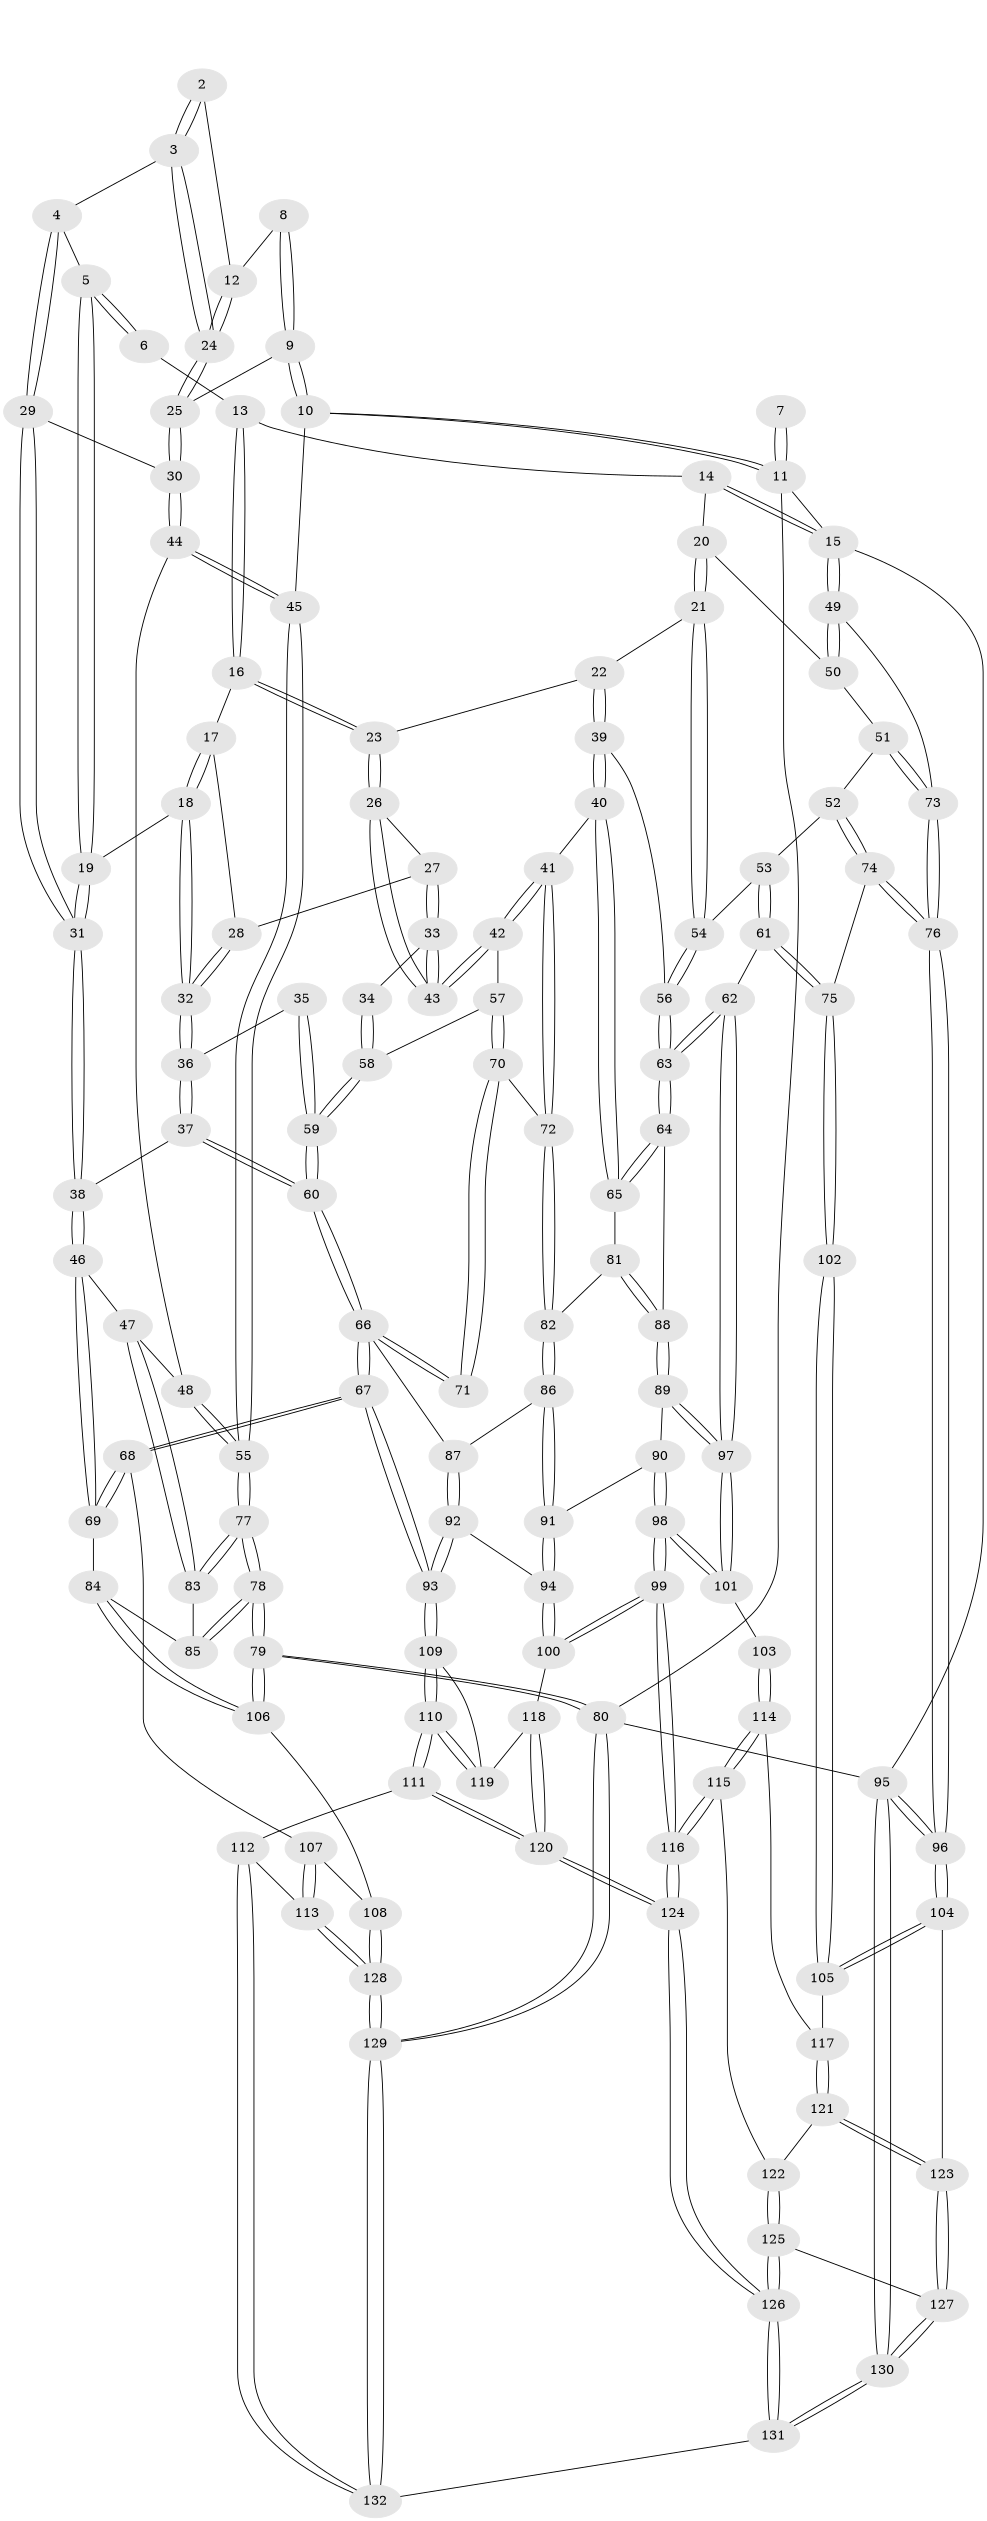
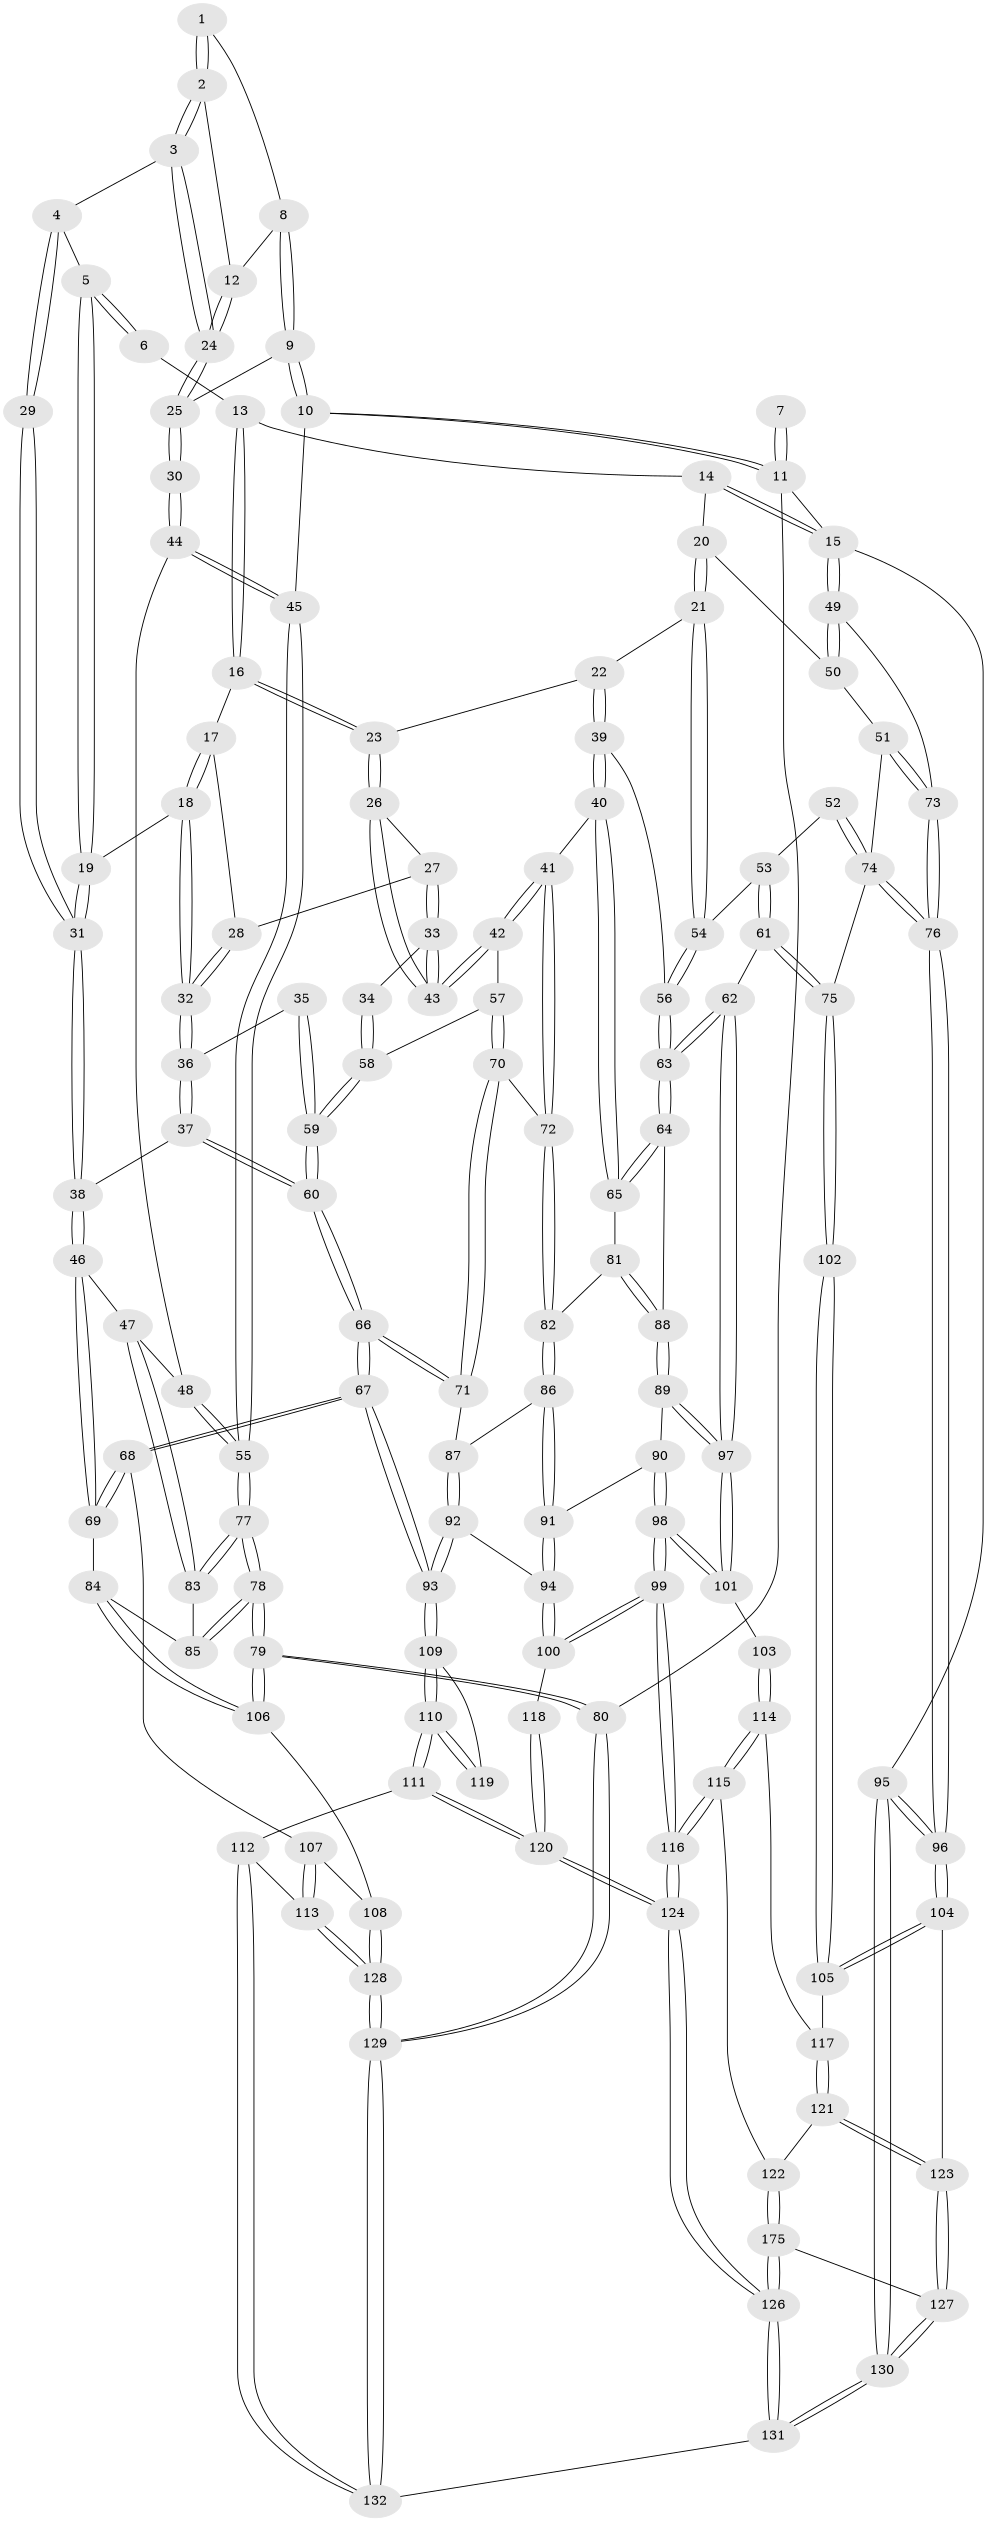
  graph {
    node [color=gray90 style=filled]
+   1
    2
    8
    3
    12
    9
    4
    24
    5
    29
    25
    6
    19
    31
    30
    13
    7
    11
    14
    16
    15
    80
    10
    45
    55
    49
    95
    129
    20
    17
    23
    21
    50
    73
    96
    130
    18
    28
    26
    32
    36
    38
    22
    54
    51
    39
    56
    40
    27
    43
    44
    33
    34
    48
    46
    37
    58
    35
    59
    60
    66
    47
    69
    41
    65
    63
    42
    72
    81
    57
    82
    70
    77
    83
    84
    85
    76
    52
    53
    74
    61
    75
    62
    78
    64
    71
    67
    97
    102
    101
    88
    89
    68
    93
    87
    107
    109
    108
    113
    106
    92
    86
    105
    104
    79
    132
    91
    94
    90
    98
    99
    100
    110
    119
    118
    131
    123
    103
    116
    124
    120
    114
    117
    115
    127
    121
    128
    111
    112
    122
-   125
+   125 [label=175]
    126
+   1 -- 2
+   1 -- 2
+   1 -- 8
    2 -- 3
    2 -- 3
    2 -- 12
    8 -- 12
    8 -- 9
    8 -- 9
    3 -- 4
    3 -- 24
    3 -- 24
    12 -- 24
    12 -- 24
    9 -- 25
    9 -- 10
    9 -- 10
    4 -- 5
    4 -- 29
    4 -- 29
    24 -- 25
    24 -- 25
    5 -- 6
    5 -- 6
    5 -- 19
    5 -- 19
    29 -- 31
    29 -- 31
-   29 -- 30
    25 -- 30
    25 -- 30
    6 -- 13
    19 -- 31
    19 -- 31
    31 -- 38
    31 -- 38
    30 -- 44
    30 -- 44
    13 -- 14
    13 -- 16
    13 -- 16
    7 -- 11
    7 -- 11
    11 -- 15
    11 -- 80
    14 -- 15
    14 -- 15
    14 -- 20
    16 -- 17
    16 -- 23
    16 -- 23
    15 -- 49
    15 -- 49
    15 -- 95
-   80 -- 95
    80 -- 129
    80 -- 129
    10 -- 11
    10 -- 11
    10 -- 45
    45 -- 55
    45 -- 55
    55 -- 77
    55 -- 77
    49 -- 50
    49 -- 50
    49 -- 73
    95 -- 96
    95 -- 96
    95 -- 130
    95 -- 130
    129 -- 132
    129 -- 132
    20 -- 21
    20 -- 21
    20 -- 50
    17 -- 18
    17 -- 18
    17 -- 28
    23 -- 26
    23 -- 26
    21 -- 22
    21 -- 54
    21 -- 54
    50 -- 51
    73 -- 76
    73 -- 76
    96 -- 104
    96 -- 104
    130 -- 131
    130 -- 131
    18 -- 19
    18 -- 32
    18 -- 32
    28 -- 32
    28 -- 32
    26 -- 27
    26 -- 43
    26 -- 43
    32 -- 36
    32 -- 36
    36 -- 37
    36 -- 37
    38 -- 46
    38 -- 46
    22 -- 23
    22 -- 39
    22 -- 39
    54 -- 56
    54 -- 56
    51 -- 73
    51 -- 73
-   51 -- 52
+   51 -- 74
    39 -- 56
    39 -- 40
    39 -- 40
    56 -- 63
    56 -- 63
    40 -- 41
    40 -- 65
    40 -- 65
    27 -- 28
    27 -- 33
    27 -- 33
    44 -- 45
    44 -- 45
    44 -- 48
    33 -- 43
    33 -- 43
    33 -- 34
    34 -- 58
    34 -- 58
    48 -- 55
    48 -- 55
    46 -- 47
    46 -- 69
    46 -- 69
    37 -- 38
    37 -- 60
    37 -- 60
    58 -- 59
    58 -- 59
    35 -- 36
    35 -- 59
    35 -- 59
    59 -- 60
    59 -- 60
    60 -- 66
    60 -- 66
    66 -- 71
    66 -- 71
    66 -- 67
    66 -- 67
    47 -- 48
    47 -- 83
    47 -- 83
    69 -- 84
    41 -- 42
    41 -- 42
    41 -- 72
    41 -- 72
    65 -- 81
    63 -- 64
    63 -- 64
    42 -- 43
    42 -- 43
    42 -- 57
    72 -- 82
    72 -- 82
    81 -- 82
    81 -- 88
    81 -- 88
    57 -- 58
    57 -- 70
    57 -- 70
    82 -- 86
    82 -- 86
    70 -- 72
    70 -- 71
    70 -- 71
    77 -- 83
    77 -- 83
    77 -- 78
    77 -- 78
    83 -- 85
    84 -- 85
    84 -- 106
    84 -- 106
    76 -- 96
    76 -- 96
    52 -- 53
    52 -- 74
    52 -- 74
    53 -- 54
    53 -- 61
    53 -- 61
    74 -- 76
    74 -- 76
    74 -- 75
    61 -- 75
    61 -- 75
    61 -- 62
    75 -- 102
    75 -- 102
    62 -- 63
    62 -- 63
    62 -- 97
    62 -- 97
    78 -- 85
    78 -- 85
    78 -- 79
    78 -- 79
    64 -- 65
    64 -- 65
    64 -- 88
-   66 -- 87
+   71 -- 87
    67 -- 68
    67 -- 68
    67 -- 93
    67 -- 93
    97 -- 101
    97 -- 101
    102 -- 105
    102 -- 105
    101 -- 103
    88 -- 89
    88 -- 89
    89 -- 97
    89 -- 97
    89 -- 90
    68 -- 69
    68 -- 69
    68 -- 107
    93 -- 109
    93 -- 109
    87 -- 92
    87 -- 92
    107 -- 108
    107 -- 113
    107 -- 113
    109 -- 110
    109 -- 110
    109 -- 119
    108 -- 128
    108 -- 128
    113 -- 128
    113 -- 128
    106 -- 108
    92 -- 93
    92 -- 93
    92 -- 94
    86 -- 87
    86 -- 91
    86 -- 91
    105 -- 117
    104 -- 105
    104 -- 105
    104 -- 123
    79 -- 80
    79 -- 80
    79 -- 106
    79 -- 106
    91 -- 94
    91 -- 94
    94 -- 100
    94 -- 100
    90 -- 91
    90 -- 98
    90 -- 98
    98 -- 101
    98 -- 101
    98 -- 99
    98 -- 99
    99 -- 100
    99 -- 100
    99 -- 116
    99 -- 116
    100 -- 118
    110 -- 119
    110 -- 119
    110 -- 111
    110 -- 111
-   118 -- 119
    118 -- 120
    118 -- 120
    131 -- 132
    123 -- 127
    123 -- 127
    103 -- 114
    103 -- 114
    116 -- 124
    116 -- 124
    124 -- 126
    124 -- 126
    120 -- 124
    120 -- 124
    114 -- 117
    114 -- 115
    114 -- 115
    117 -- 121
    117 -- 121
    115 -- 116
    115 -- 116
    115 -- 122
    127 -- 130
    127 -- 130
    121 -- 123
    121 -- 123
    121 -- 122
    128 -- 129
    128 -- 129
    111 -- 120
    111 -- 120
    111 -- 112
    112 -- 113
    112 -- 132
    112 -- 132
    122 -- 125
    122 -- 125
    125 -- 127
    125 -- 126
    125 -- 126
    126 -- 131
    126 -- 131
  }
